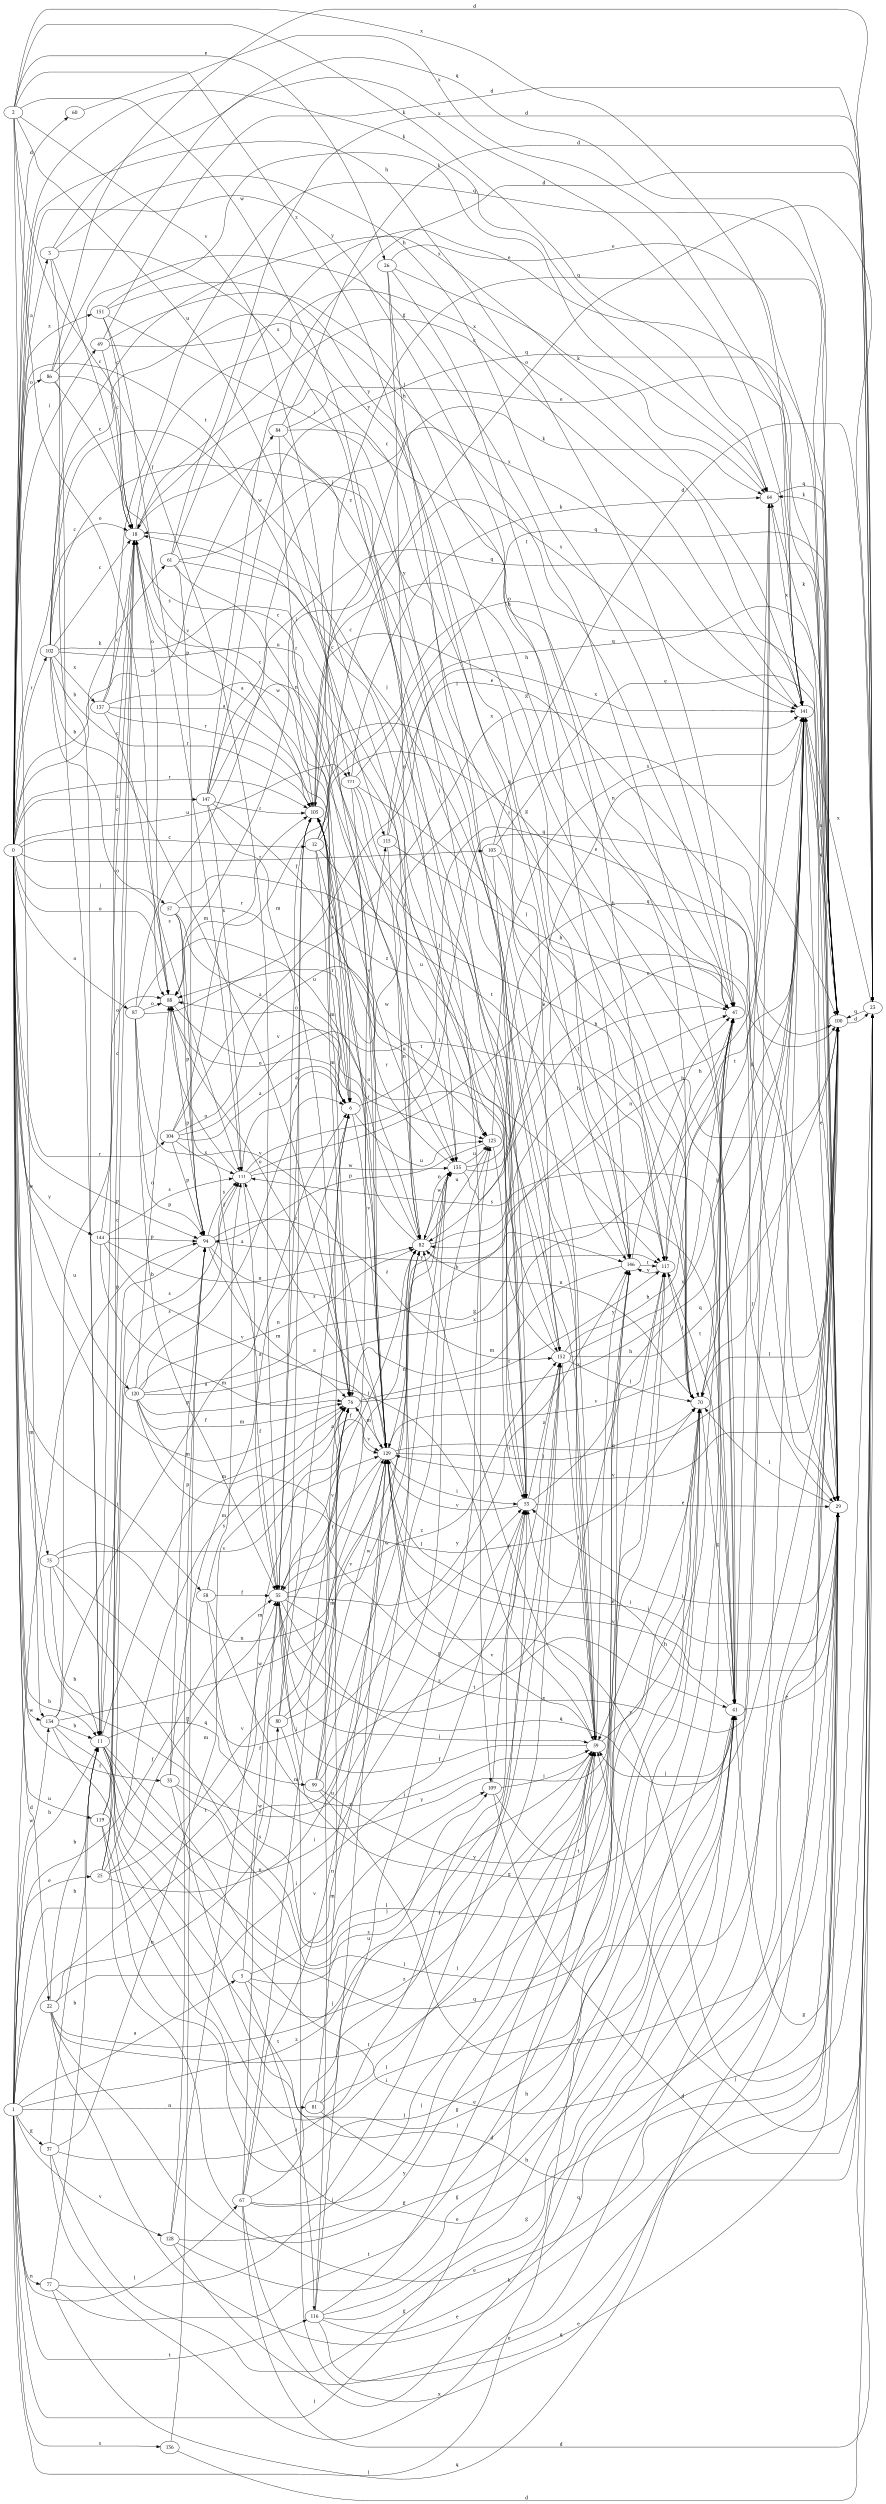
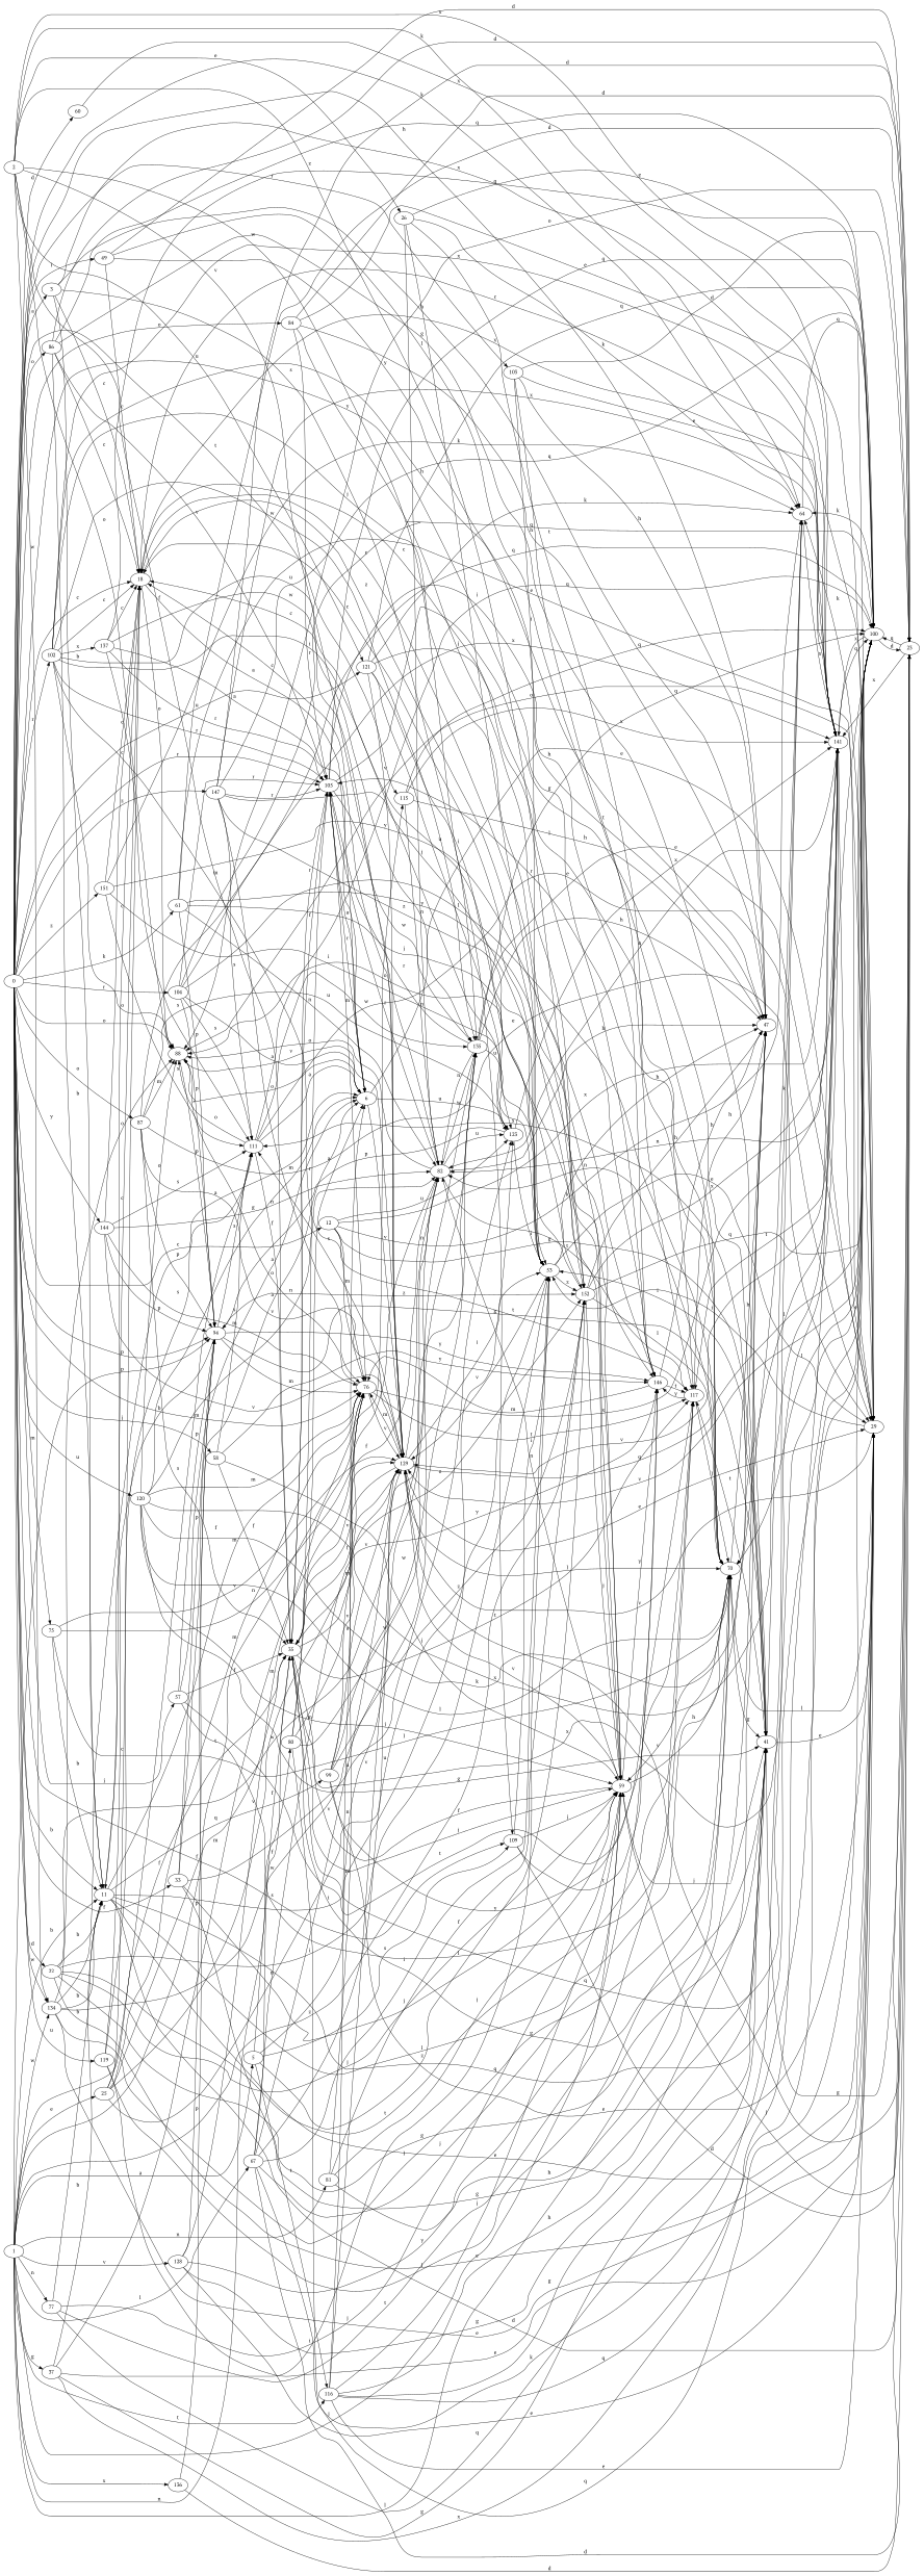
  strict digraph {
    fontname="PT Serif"
    rankdir=LR
    node [fontname="PT Serif"]
    edge [fontname="PT Serif"]
    0
    3
    11
    12
    18
    n6 [label=60]
    22
    33
    47
    49
    57
    58
    61
    64
    75
    76
    84
    86
    87
    88
    94
    102
    103
    104
    105
    109
    115
    119
    120
    121
    134
    144
    146
    147
    151
    141
    70
    29
    23
    53
    99
    100
    123
    41
    117
    152
    6
    59
    135
    35
    111
    82
    129
    137
    1
    5
    25
    37
    67
    77
    80
    81
    116
    128
    136
    2
    26
    0 -> 3 [label=a]
    0 -> 11 [label=b]
    0 -> 12 [label=c]
    0 -> 18 [label=c]
    0 -> n6 [label=d]
    0 -> 22 [label=d]
    0 -> 33 [label=f]
    0 -> 47 [label=h]
    0 -> 49 [label=i]
    0 -> 57 [label=j]
    0 -> 58 [label=j]
    0 -> 61 [label=k]
    0 -> 64 [label=k]
    0 -> 75 [label=m]
    0 -> 76 [label=m]
    0 -> 84 [label=o]
    0 -> 86 [label=o]
    0 -> 87 [label=o]
    0 -> 88 [label=o]
    0 -> 94 [label=p]
    0 -> 102 [label=r]
    0 -> 103 [label=r]
    0 -> 104 [label=r]
    0 -> 105 [label=r]
    0 -> 109 [label=s]
    0 -> 115 [label=t]
    0 -> 119 [label=u]
    0 -> 120 [label=u]
    0 -> 121 [label=u]
    0 -> 134 [label=w]
    0 -> 144 [label=y]
    0 -> 146 [label=y]
    0 -> 147 [label=z]
    0 -> 151 [label=z]
    3 -> 11 [label=b]
    3 -> 18 [label=c]
    3 -> 47 [label=h]
    3 -> 109 [label=s]
    3 -> 141 [label=x]
    11 -> 18 [label=c]
    11 -> 76 [label=m]
    11 -> 70 [label=l]
    11 -> 29 [label=e]
    11 -> 23 [label=d]
    11 -> 53 [label=i]
    11 -> 99 [label=q]
    11 -> 100 [label=q]
    12 -> 64 [label=k]
    12 -> 76 [label=m]
    12 -> 141 [label=x]
    12 -> 123 [label=u]
    12 -> 41 [label=g]
    12 -> 117 [label=t]
    18 -> 88 [label=o]
    18 -> 141 [label=x]
    18 -> 152 [label=z]
    18 -> 6 [label=a]
    n6 -> 141 [label=x]
    22 -> 11 [label=b]
    22 -> 29 [label=e]
    22 -> 53 [label=i]
    22 -> 41 [label=g]
    22 -> 117 [label=t]
    22 -> 59 [label=j]
    22 -> 135 [label=w]
    33 -> 94 [label=p]
    33 -> 123 [label=u]
    33 -> 41 [label=g]
    33 -> 6 [label=a]
    33 -> 59 [label=j]
    49 -> 18 [label=c]
    49 -> 146 [label=y]
    49 -> 70 [label=l]
    49 -> 23 [label=d]
    57 -> 94 [label=p]
    57 -> 70 [label=l]
    57 -> 117 [label=t]
    57 -> 6 [label=a]
    57 -> 35 [label=f]
    58 -> 146 [label=y]
    58 -> 59 [label=j]
    58 -> 35 [label=f]
    58 -> 111 [label=s]
    61 -> 94 [label=p]
    61 -> 146 [label=y]
    61 -> 29 [label=e]
    61 -> 23 [label=d]
    61 -> 59 [label=j]
    61 -> 82 [label=n]
    64 -> 141 [label=x]
    64 -> 100 [label=q]
    75 -> 11 [label=b]
    75 -> 70 [label=l]
-   75 -> 53 [label=i]
    75 -> 82 [label=n]
    75 -> 129 [label=v]
    76 -> 88 [label=o]
    76 -> 141 [label=x]
    76 -> 117 [label=t]
    76 -> 129 [label=v]
    84 -> 47 [label=h]
    84 -> 105 [label=r]
    84 -> 29 [label=e]
    84 -> 23 [label=d]
    84 -> 59 [label=j]
    86 -> 11 [label=b]
    86 -> 18 [label=c]
    86 -> 105 [label=v]
    86 -> 23 [label=d]
    86 -> 100 [label=q]
    86 -> 41 [label=g]
-   87 -> 88 [label=o]
+   87 -> 88 [label=m]
    87 -> 94 [label=p]
    87 -> 29 [label=e]
    87 -> 100 [label=q]
    87 -> 123 [label=u]
    87 -> 35 [label=f]
    87 -> 129 [label=v]
    88 -> 94 [label=p]
    88 -> 129 [label=v]
    94 -> 11 [label=b]
    94 -> 76 [label=m]
    94 -> 146 [label=y]
    94 -> 41 [label=g]
    94 -> 152 [label=z]
    94 -> 111 [label=s]
    102 -> 18 [label=c]
    102 -> 47 [label=h]
    102 -> 76 [label=m]
    102 -> 88 [label=o]
    102 -> 105 [label=r]
    102 -> 141 [label=x]
    102 -> 53 [label=i]
    102 -> 123 [label=u]
    102 -> 59 [label=j]
    102 -> 135 [label=w]
    102 -> 137 [label=x]
    103 -> 47 [label=h]
    103 -> 29 [label=e]
    103 -> 23 [label=d]
    103 -> 53 [label=i]
    103 -> 117 [label=t]
    104 -> 94 [label=p]
    104 -> 105 [label=r]
    104 -> 141 [label=x]
    104 -> 70 [label=l]
    104 -> 100 [label=q]
    104 -> 6 [label=a]
    104 -> 111 [label=s]
    105 -> 47 [label=h]
    105 -> 76 [label=m]
    105 -> 100 [label=q]
    105 -> 41 [label=g]
    105 -> 6 [label=a]
    105 -> 135 [label=w]
    105 -> 35 [label=f]
    109 -> 23 [label=d]
    109 -> 53 [label=i]
    109 -> 117 [label=t]
    109 -> 59 [label=j]
    115 -> 47 [label=h]
    115 -> 141 [label=x]
    115 -> 100 [label=q]
    115 -> 82 [label=n]
    119 -> 18 [label=c]
    119 -> 70 [label=l]
    119 -> 29 [label=e]
    119 -> 111 [label=s]
    120 -> 64 [label=k]
    120 -> 76 [label=m]
    120 -> 88 [label=o]
    120 -> 141 [label=x]
    120 -> 70 [label=l]
    120 -> 41 [label=g]
-   120 -> 6 [label=a]
+   120 -> 6 [label=g]
    120 -> 59 [label=j]
    120 -> 82 [label=n]
    121 -> 64 [label=k]
    121 -> 70 [label=l]
    121 -> 53 [label=i]
    121 -> 100 [label=q]
    121 -> 123 [label=u]
    121 -> 129 [label=v]
    134 -> 11 [label=b]
    134 -> 88 [label=o]
    134 -> 70 [label=l]
    134 -> 29 [label=e]
    134 -> 6 [label=a]
    134 -> 135 [label=w]
    144 -> 18 [label=c]
    144 -> 76 [label=m]
    144 -> 94 [label=p]
    144 -> 111 [label=s]
    144 -> 82 [label=n]
    144 -> 129 [label=v]
    146 -> 18 [label=c]
    146 -> 47 [label=h]
    146 -> 76 [label=m]
    146 -> 117 [label=t]
    147 -> 76 [label=m]
    147 -> 105 [label=r]
    147 -> 141 [label=x]
    147 -> 23 [label=d]
    147 -> 100 [label=q]
    147 -> 152 [label=z]
    147 -> 59 [label=j]
    147 -> 111 [label=s]
    151 -> 18 [label=c]
    151 -> 64 [label=k]
    151 -> 146 [label=y]
    151 -> 53 [label=i]
    151 -> 111 [label=s]
    141 -> 18 [label=c]
    141 -> 70 [label=l]
    141 -> 29 [label=e]
    141 -> 100 [label=q]
    141 -> 117 [label=t]
    141 -> 82 [label=n]
    141 -> 129 [label=v]
    70 -> 47 [label=h]
    70 -> 105 [label=r]
    70 -> 41 [label=g]
    70 -> 59 [label=j]
    70 -> 82 [label=n]
    29 -> 64 [label=k]
    29 -> 88 [label=o]
    29 -> 70 [label=l]
    29 -> 53 [label=i]
    29 -> 129 [label=v]
    23 -> 88 [label=o]
    23 -> 141 [label=x]
    23 -> 100 [label=q]
    23 -> 41 [label=g]
    23 -> 59 [label=j]
    23 -> 129 [label=v]
    53 -> 18 [label=c]
    53 -> 47 [label=h]
    53 -> 29 [label=e]
    53 -> 152 [label=z]
    53 -> 129 [label=v]
    99 -> 76 [label=m]
    99 -> 146 [label=y]
    99 -> 29 [label=e]
    99 -> 152 [label=z]
    99 -> 135 [label=w]
    99 -> 129 [label=v]
    100 -> 64 [label=k]
    100 -> 141 [label=x]
    100 -> 70 [label=l]
    100 -> 23 [label=d]
    100 -> 82 [label=n]
    100 -> 129 [label=v]
    123 -> 94 [label=p]
    123 -> 141 [label=x]
    123 -> 53 [label=i]
    41 -> 64 [label=k]
    41 -> 29 [label=e]
    41 -> 53 [label=i]
    41 -> 117 [label=t]
    41 -> 59 [label=j]
    41 -> 111 [label=s]
    117 -> 47 [label=h]
    117 -> 146 [label=y]
    117 -> 70 [label=l]
    152 -> 18 [label=c]
    152 -> 47 [label=h]
    152 -> 88 [label=o]
    152 -> 141 [label=x]
    152 -> 70 [label=l]
    152 -> 100 [label=q]
    152 -> 59 [label=j]
    6 -> 88 [label=o]
    6 -> 105 [label=r]
    6 -> 29 [label=e]
    6 -> 123 [label=u]
    6 -> 129 [label=v]
    59 -> 47 [label=h]
    59 -> 146 [label=y]
    59 -> 35 [label=f]
    59 -> 82 [label=n]
    59 -> 129 [label=v]
    135 -> 47 [label=h]
    135 -> 105 [label=r]
    135 -> 29 [label=e]
    135 -> 100 [label=q]
    135 -> 123 [label=u]
    135 -> 82 [label=n]
    35 -> 105 [label=r]
    35 -> 146 [label=y]
    35 -> 141 [label=x]
    35 -> 100 [label=q]
    35 -> 41 [label=g]
    35 -> 117 [label=t]
    35 -> 152 [label=z]
    35 -> 59 [label=j]
    35 -> 129 [label=v]
    111 -> 88 [label=o]
    111 -> 29 [label=e]
    111 -> 100 [label=q]
    111 -> 6 [label=a]
    111 -> 135 [label=w]
    111 -> 35 [label=f]
    82 -> 18 [label=c]
    82 -> 47 [label=h]
    82 -> 88 [label=o]
    82 -> 105 [label=r]
    82 -> 123 [label=u]
    82 -> 117 [label=t]
    82 -> 135 [label=w]
    82 -> 35 [label=f]
    129 -> 18 [label=c]
    129 -> 76 [label=m]
    129 -> 70 [label=l]
    129 -> 29 [label=e]
    129 -> 53 [label=i]
    129 -> 100 [label=q]
    129 -> 35 [label=f]
    129 -> 111 [label=s]
    129 -> 82 [label=n]
    137 -> 18 [label=c]
    137 -> 105 [label=r]
    137 -> 100 [label=q]
    137 -> 6 [label=a]
    137 -> 135 [label=w]
    137 -> 111 [label=s]
    1 -> 11 [label=b]
    1 -> 94 [label=p]
    1 -> 115 [label=t]
    1 -> 134 [label=w]
    1 -> 70 [label=l]
    1 -> 152 [label=z]
    1 -> 59 [label=j]
    1 -> 35 [label=f]
    1 -> 5 [label=a]
    1 -> 25 [label=e]
    1 -> 37 [label=g]
    1 -> 67 [label=l]
    1 -> 77 [label=n]
    1 -> 80 [label=n]
    1 -> 81 [label=n]
    1 -> 116 [label=t]
    1 -> 128 [label=v]
    1 -> 136 [label=x]
    5 -> 109 [label=s]
    5 -> 152 [label=z]
    5 -> 35 [label=f]
    5 -> 82 [label=n]
    5 -> 116 [label=t]
    25 -> 18 [label=c]
    25 -> 76 [label=m]
    25 -> 35 [label=f]
    25 -> 111 [label=s]
    25 -> 82 [label=n]
    25 -> 129 [label=v]
    37 -> 11 [label=b]
    37 -> 76 [label=m]
    37 -> 141 [label=x]
    37 -> 53 [label=i]
    37 -> 41 [label=g]
    67 -> 64 [label=k]
    67 -> 76 [label=m]
    67 -> 23 [label=d]
    67 -> 53 [label=i]
    67 -> 123 [label=u]
    67 -> 59 [label=j]
    67 -> 35 [label=f]
    67 -> 129 [label=v]
    77 -> 11 [label=b]
    77 -> 100 [label=q]
    77 -> 117 [label=t]
    77 -> 59 [label=j]
    80 -> 105 [label=r]
    80 -> 100 [label=q]
    80 -> 6 [label=a]
    80 -> 135 [label=w]
    80 -> 129 [label=v]
    81 -> 47 [label=h]
    81 -> 76 [label=m]
    81 -> 152 [label=f]
    81 -> 59 [label=j]
    116 -> 47 [label=h]
    116 -> 29 [label=e]
    116 -> 100 [label=q]
    116 -> 41 [label=g]
    116 -> 6 [label=a]
    116 -> 59 [label=j]
    116 -> 129 [label=v]
    128 -> 76 [label=m]
    128 -> 94 [label=p]
    128 -> 146 [label=y]
    128 -> 29 [label=e]
    128 -> 41 [label=g]
    136 -> 94 [label=p]
    136 -> 23 [label=d]
    2 -> 64 [label=k]
    2 -> 88 [label=o]
    2 -> 121 [label=u]
    2 -> 134 [label=w]
    2 -> 141 [label=x]
    2 -> 152 [label=z]
    2 -> 135 [label=w]
    2 -> 35 [label=f]
    2 -> 129 [label=v]
    2 -> 26 [label=e]
    26 -> 64 [label=k]
    26 -> 29 [label=e]
    26 -> 53 [label=i]
    26 -> 117 [label=t]
    26 -> 82 [label=n]
  }
